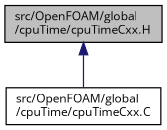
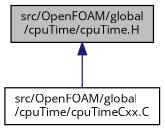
  digraph {
    fontname="Open Sans"
    node [color=black fontname="Open Sans" fontsize=10 shape=record]
-   n1 [fillcolor=grey75 fontcolor=black height=0.2 label="src/OpenFOAM/global\l/cpuTime/cpuTimeCxx.H" style=filled width=0.4]
+   n1 [fillcolor=grey75 fontcolor=black height=0.2 label="src/OpenFOAM/global\l/cpuTime/cpuTime.H" style=filled width=0.4]
    n2 [height=0.2 label="src/OpenFOAM/global\l/cpuTime/cpuTimeCxx.C" width=0.4]
    n1 -> n2 [color=midnightblue dir=back fontname="Open Sans" fontsize=10 labelfontname=Helvetica labelfontsize=10 style=solid]
  }
